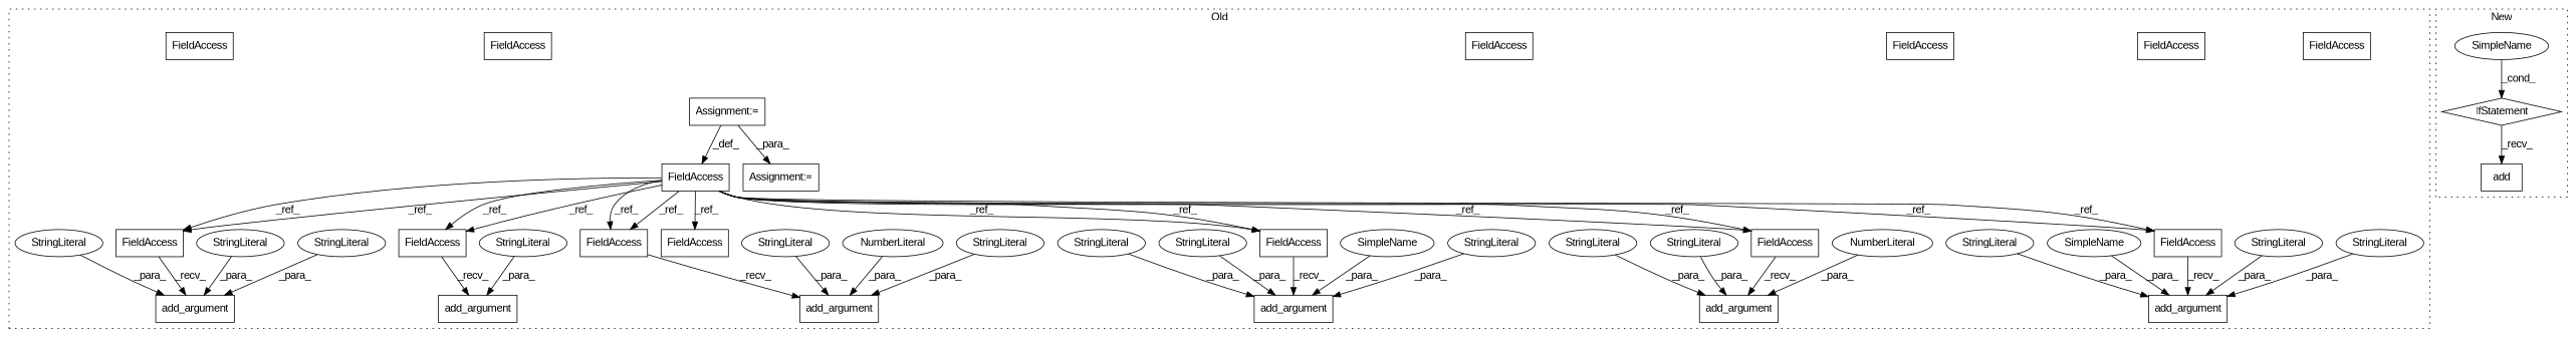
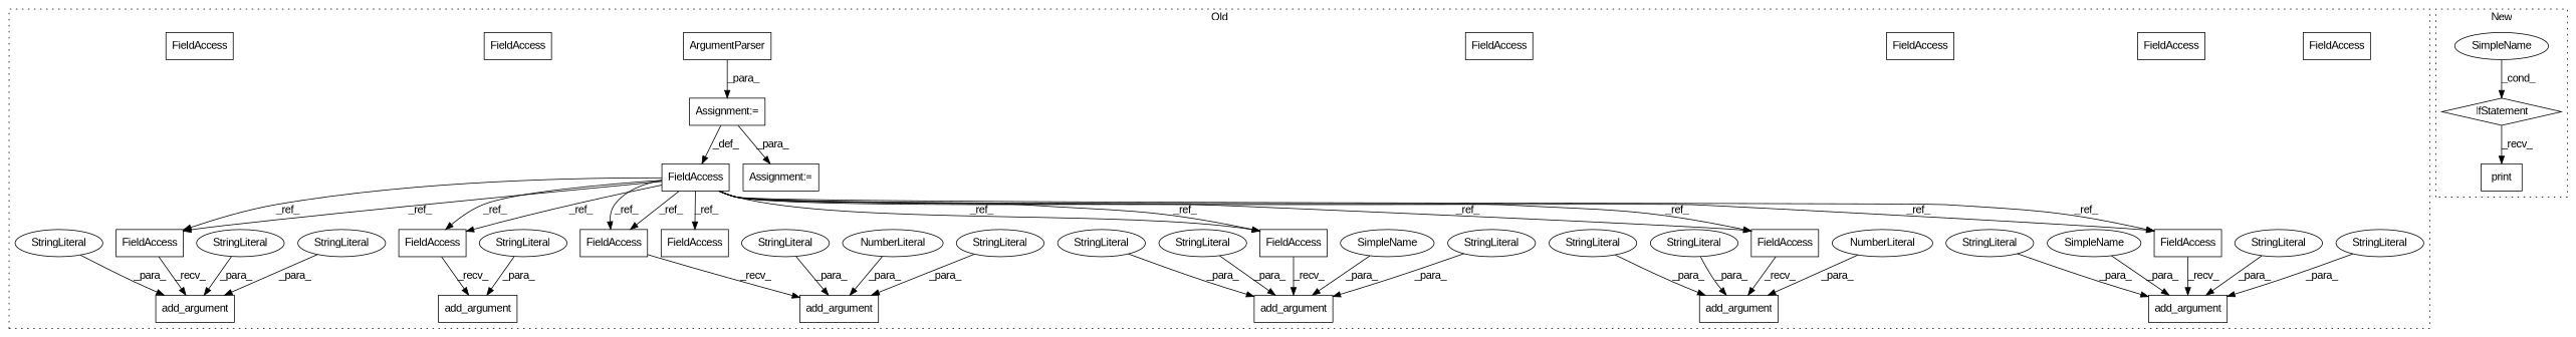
  digraph {
    fontname="Liberation Sans"
    node [a=45 fontname="Liberation Sans" l=6 s=9462 shape=box]
    edge [fontname="Liberation Sans"]
    n1 [a=32 l="13,1" label=add_argument s="9469,9571"]
    n2 [l=34 label=StringLiteral s=9537 shape=ellipse]
    n3 [l=34 label=StringLiteral s=9502 shape=ellipse]
    n4 [l=12 label=StringLiteral s=9482 shape=ellipse]
    n5 [a=22 label=FieldAccess]
    n6 [a=22 label=FieldAccess s=9057]
    n7 [a=22 label=FieldAccess s=9580]
    n8 [a=32 l="13,1" label=add_argument s="9587,9694"]
    n9 [l=11 label=StringLiteral s=9600 shape=ellipse]
    n10 [l=49 label=StringLiteral s=9619 shape=ellipse]
    n11 [a=22 label=FieldAccess s=9289]
    n12 [a=32 l="13,1" label=add_argument s="9296,9362"]
    n13 [l=17 label=StringLiteral s=9309 shape=ellipse]
    n14 [l=23 label=StringLiteral s=9339 shape=ellipse]
    n15 [a=22 label=FieldAccess s=9203]
    n16 [a=32 l="13,1" label=add_argument s="9210,9280"]
    n17 [a=34 l=5 label=NumberLiteral s=9241 shape=ellipse]
    n18 [a=34 l=5 label=NumberLiteral s=9333 shape=ellipse]
    n19 [l=25 label=StringLiteral s=9669 shape=ellipse]
    n20 [l=33 label=StringLiteral s=9247 shape=ellipse]
+   n21 [a=32 l=16 label=ArgumentParser s=9073]
    n22 [a=32 l="13,1" label=add_argument s="9104,9194"]
    n23 [a=22 label=FieldAccess s=9097]
    n24 [a=22 label=FieldAccess s=9371]
    n25 [a=22 label=FieldAccess s=9738]
    n26 [a=32 l="13,1" label=add_argument s="9378,9453"]
    n27 [l=43 label=StringLiteral s=9151 shape=ellipse]
    n28 [l=40 label=StringLiteral s=9413 shape=ellipse]
    n29 [l=13 label=StringLiteral s=9223 shape=ellipse]
    n30 [l=13 label=StringLiteral s=9117 shape=ellipse]
    n31 [l=3 label=StringLiteral s=9131 shape=ellipse]
    n32 [a=7 l=1 label="Assignment:=" s=9063]
    n33 [a=7 l=2 label="Assignment:=" s=9736]
    n34 [a=22 label=FieldAccess s=9371]
    n35 [a=22 label=FieldAccess s=9203]
    n36 [a=22 label=FieldAccess s=9097]
    n37 [a=22 label=FieldAccess]
    n38 [a=22 label=FieldAccess s=9580]
    n39 [a=22 label=FieldAccess s=9289]
    n40 [a=42 label=SimpleName s=9612 shape=ellipse]
    n41 [a=42 label=SimpleName s=9495 shape=ellipse]
-   n42 [a=32 l="6,1" label=add s="1196,1215"]
+   n42 [a=32 l="6,1" label=print s="1196,1215"]
    n43 [a=25 l="4,2" label=IfStatement s="1072,1098" shape=diamond]
    n44 [a=42 label=SimpleName shape=ellipse l="" s=""]
    subgraph cluster_1 {
      label=Old
      style=dotted
      n1
      n2
      n3
      n4
      n5
      n6
      n7
      n8
      n9
      n10
      n11
      n12
      n13
      n14
      n15
      n16
      n17
      n18
      n19
      n20
+     n21
      n22
      n23
      n24
      n25
      n26
      n27
      n28
      n29
      n30
      n31
      n32
      n33
      n34
      n35
      n36
      n37
      n38
      n39
      n40
      n41
    }
    subgraph cluster_2 {
      label=New
      style=dotted
      n42
      n43
      n44
    }
    n2 -> n1 [label=_para_]
    n3 -> n1 [label=_para_]
    n4 -> n1 [label=_para_]
    n6 -> n25 [label=_ref_]
    n6 -> n34 [label=_ref_]
    n6 -> n34 [label=_ref_]
    n6 -> n35 [label=_ref_]
    n6 -> n35 [label=_ref_]
    n6 -> n36 [label=_ref_]
    n6 -> n36 [label=_ref_]
    n6 -> n37 [label=_ref_]
    n6 -> n37 [label=_ref_]
    n6 -> n38 [label=_ref_]
    n6 -> n38 [label=_ref_]
    n6 -> n39 [label=_ref_]
    n6 -> n39 [label=_ref_]
    n9 -> n8 [label=_para_]
    n10 -> n8 [label=_para_]
    n13 -> n12 [label=_para_]
    n14 -> n12 [label=_para_]
    n17 -> n16 [label=_para_]
    n18 -> n12 [label=_para_]
    n19 -> n8 [label=_para_]
    n20 -> n16 [label=_para_]
+   n21 -> n32 [label=_para_]
    n27 -> n22 [label=_para_]
    n28 -> n26 [label=_para_]
    n29 -> n16 [label=_para_]
    n30 -> n22 [label=_para_]
    n31 -> n22 [label=_para_]
    n32 -> n6 [label=_def_]
    n32 -> n33 [label=_para_]
    n34 -> n26 [label=_recv_]
    n35 -> n16 [label=_recv_]
    n36 -> n22 [label=_recv_]
    n37 -> n1 [label=_recv_]
    n38 -> n8 [label=_recv_]
    n39 -> n12 [label=_recv_]
    n40 -> n8 [label=_para_]
    n41 -> n1 [label=_para_]
    n43 -> n42 [label=_recv_]
    n44 -> n43 [label=_cond_]
  }
